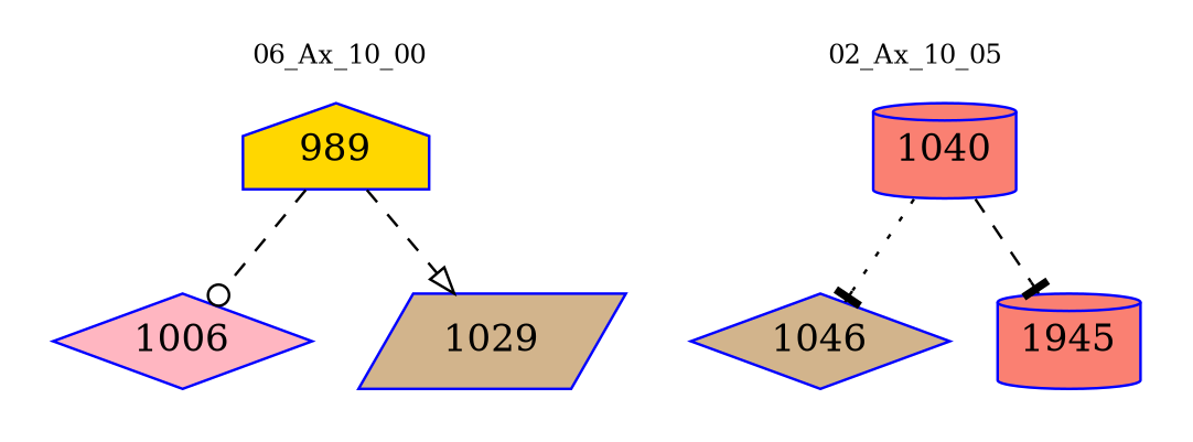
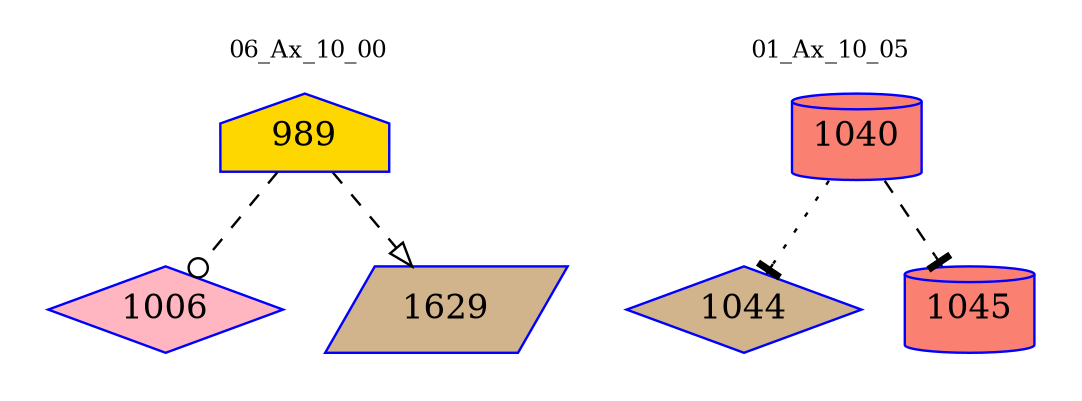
  digraph {
    node [color=blue fillcolor=tan shape=diamond style=filled]
    edge [arrowhead=tee color=black style=dashed]
    n1 [fillcolor=gold label=989 shape=house]
    n2 [fillcolor=lightpink label=1006]
-   n3 [label=1029 shape=parallelogram]
+   n3 [label=1629 shape=parallelogram]
    n4 [fillcolor=salmon label=1040 shape=cylinder]
-   n5 [label=1046]
-   n6 [fillcolor=salmon label=1945 shape=cylinder]
+   n5 [label=1044]
+   n6 [fillcolor=salmon label=1045 shape=cylinder]
    subgraph cluster_1 {
      color=white
      fontsize=10
      label="06_Ax_10_00"
      n1
      n2
      n3
    }
    subgraph cluster_2 {
      color=white
      fontsize=10
-     label="02_Ax_10_05"
+     label="01_Ax_10_05"
      n4
      n5
      n6
    }
    n1 -> n2 [arrowhead=odot]
    n1 -> n3 [arrowhead=onormal]
    n4 -> n5 [style=dotted]
    n4 -> n6
  }
